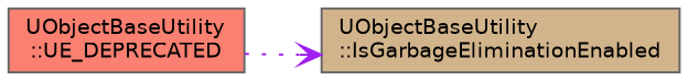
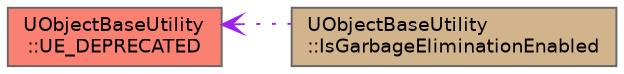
  digraph {
    rankdir=LR
    node [fontname=Helvetica fontsize=10 shape=box style=filled]
    n1 [color=gray40 fillcolor=salmon fontcolor=black height=0.2 label="UObjectBaseUtility\l::UE_DEPRECATED" width=0.4]
    n2 [color=grey40 fillcolor=tan height=0.2 label="UObjectBaseUtility\l::IsGarbageEliminationEnabled" width=0.4]
-   n1 -> n2 [color=purple fontname=Helvetica fontsize=10 labelfontname=Helvetica labelfontsize=10 style=dotted arrowhead=vee]
+   n2 -> n1 [color=purple fontname=Helvetica fontsize=10 labelfontname=Helvetica labelfontsize=10 style=dotted arrowhead=vee]
  }
